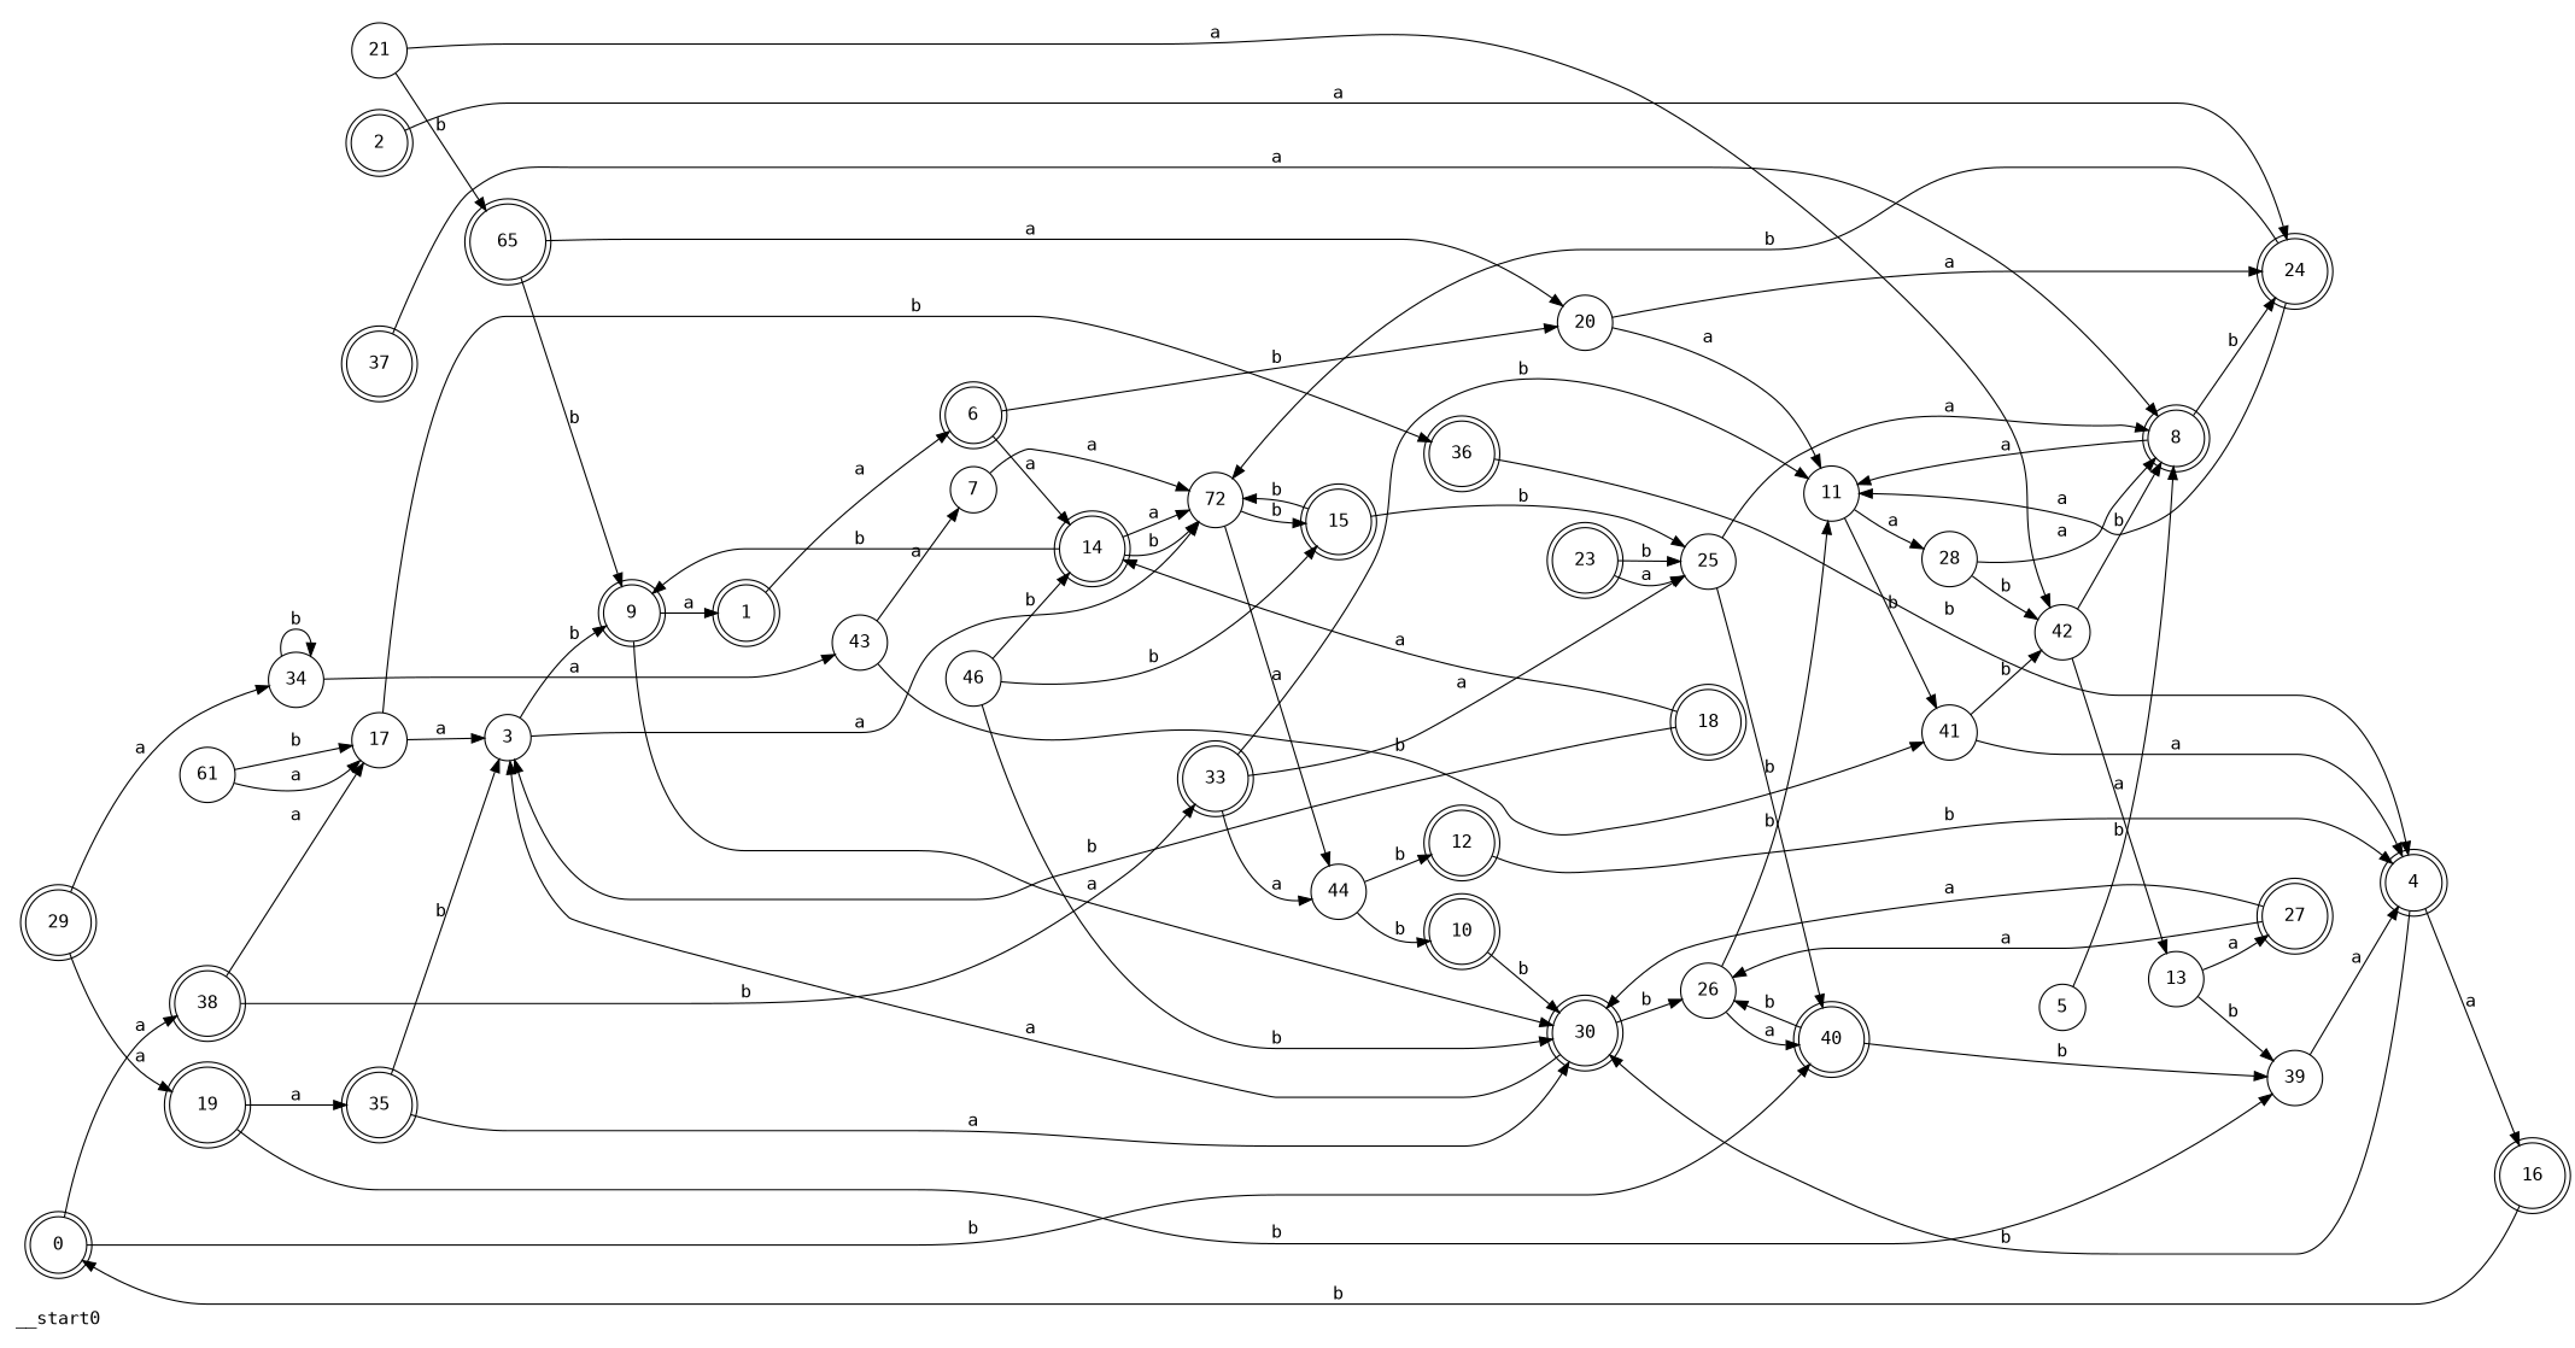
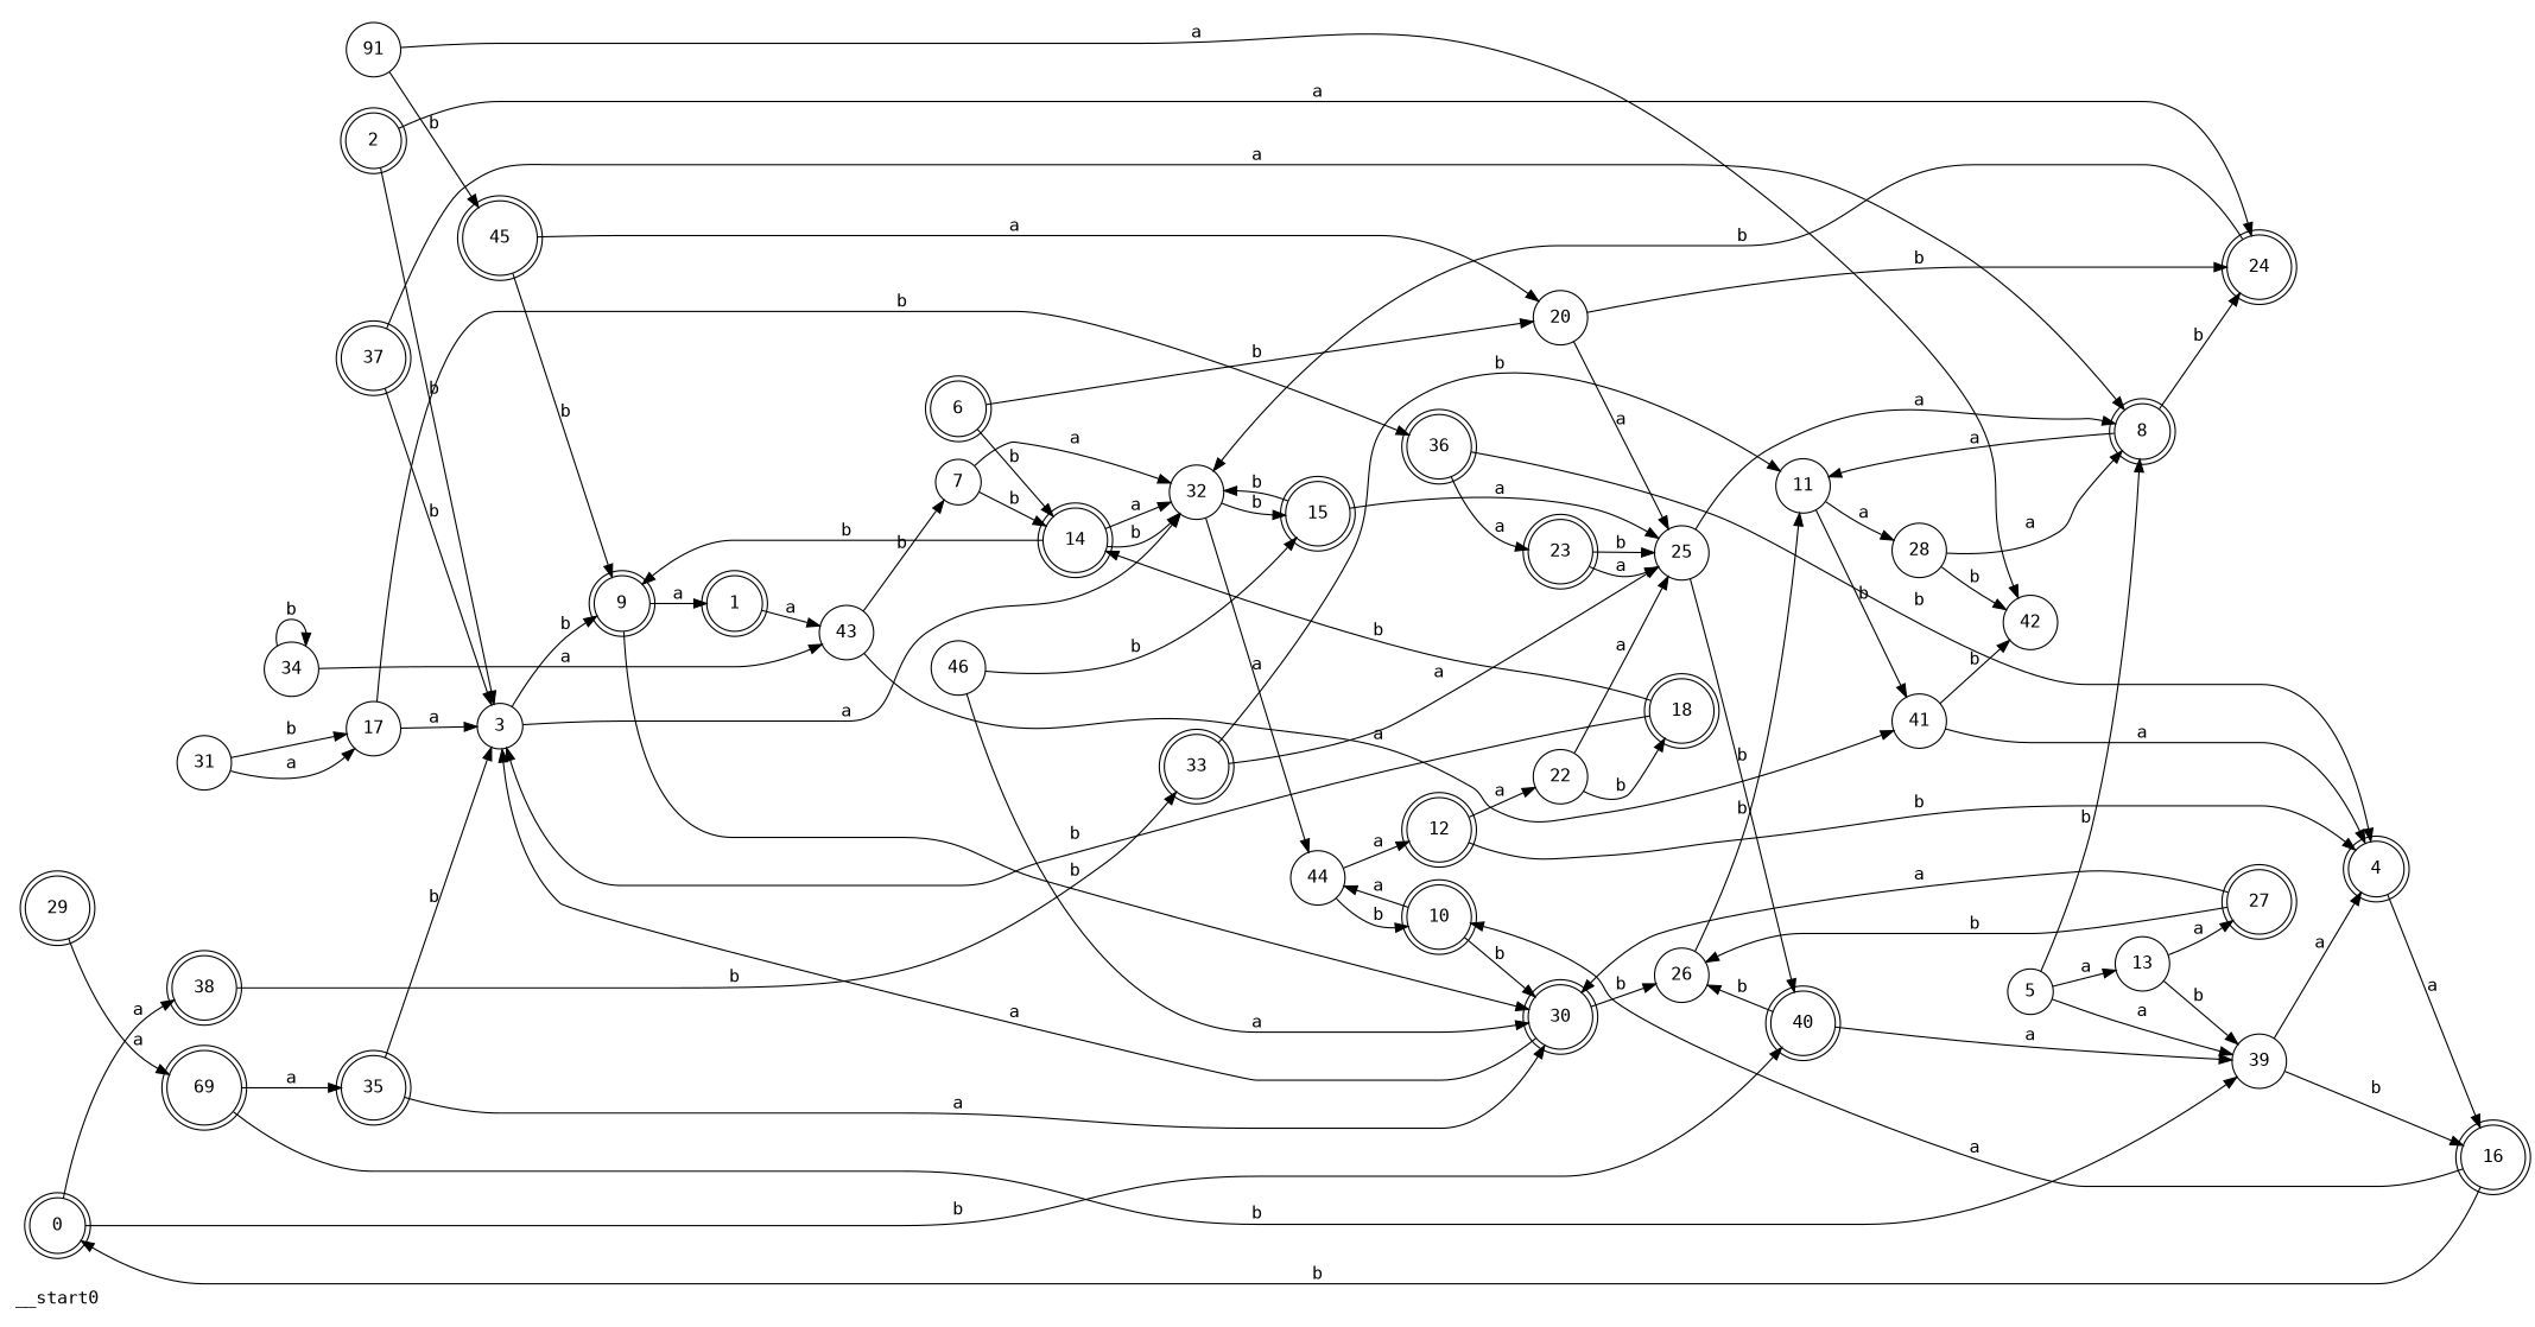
  digraph {
    fontname="DejaVu Sans Mono"
    rankdir=LR
    node [fontname="DejaVu Sans Mono" shape=doublecircle color=black fillcolor=white style="rounded,filled"]
    edge [fontname="DejaVu Sans Mono"]
    __start0 [shape=none color="" fillcolor="" style=""]
    n2 [label=0]
    n3 [label=38]
    n4 [label=40]
    n5 [label=17 shape=circle style=filled]
    n6 [label=33]
    n7 [label=39 shape=circle style=filled]
    n8 [label=26 shape=circle style=filled]
    n9 [label=1]
    n10 [label=6]
    n11 [label=14]
    n12 [label=20 shape=circle style=filled]
    n13 [label=9]
    n14 [label=30]
    n15 [label=2]
    n16 [label=3 shape=circle style=filled]
    n17 [label=24]
-   n18 [label=72 shape=circle style=filled]
+   n18 [label=32 shape=circle style=filled]
    n19 [label=11 shape=circle style=filled]
    n20 [label=44 shape=circle style=filled]
    n21 [label=15]
    n22 [label=4]
    n23 [label=16]
    n24 [label=10]
    n25 [label=5 shape=circle style=filled]
    n26 [label=8]
    n27 [label=7 shape=circle style=filled]
    n28 [label=28 shape=circle style=filled]
    n29 [label=41 shape=circle style=filled]
    n30 [label=12]
    n31 [label=42 shape=circle style=filled]
+   n32 [label=22 shape=circle style=filled]
    n33 [label=25 shape=circle style=filled]
    n34 [label=18]
    n35 [label=13 shape=circle style=filled]
    n36 [label=27]
    n37 [label=36]
    n38 [label=23]
-   n39 [label=19]
+   n39 [label=69]
    n40 [label=35]
-   n41 [label=21 shape=circle style=filled]
-   n42 [label=65]
-   n43 [label=61 shape=circle style=filled]
+   n41 [label=91 shape=circle style=filled]
+   n42 [label=45]
+   n43 [label=31 shape=circle style=filled]
    n44 [label=29]
    n45 [label=34 shape=circle style=filled]
    n46 [label=43 shape=circle style=filled]
    n47 [label=37]
    n48 [label=46 shape=circle style=filled]
    n2 -> n3 [label=a]
    n2 -> n4 [label=b]
-   n3 -> n5 [label=a]
    n3 -> n6 [label=b]
-   n4 -> n7 [label=b]
+   n4 -> n7 [label=a]
    n4 -> n8 [label=b]
    n5 -> n16 [label=a]
    n5 -> n37 [label=b]
    n6 -> n19 [label=b]
    n6 -> n33 [label=a]
    n7 -> n22 [label=a]
-   n8 -> n4 [label=a]
+   n7 -> n23 [label=b]
    n8 -> n19 [label=b]
-   n9 -> n10 [label=a]
-   n10 -> n11 [label=a]
+   n9 -> n46 [label=a]
+   n10 -> n11 [label=b]
    n10 -> n12 [label=b]
    n11 -> n13 [label=b]
    n11 -> n18 [label=a]
    n11 -> n18 [label=b]
-   n12 -> n17 [label=a]
-   n12 -> n19 [label=a]
+   n12 -> n17 [label=b]
+   n12 -> n33 [label=a]
    n13 -> n9 [label=a]
-   n13 -> n14 [label=a]
+   n13 -> n14 [label=b]
    n14 -> n8 [label=b]
    n14 -> n16 [label=a]
+   n15 -> n16 [label=b]
    n15 -> n17 [label=a]
    n16 -> n13 [label=b]
    n16 -> n18 [label=a]
    n17 -> n18 [label=b]
-   n17 -> n19 [label=a]
    n18 -> n20 [label=a]
    n18 -> n21 [label=b]
    n19 -> n28 [label=a]
    n19 -> n29 [label=b]
    n20 -> n24 [label=b]
-   n20 -> n30 [label=b]
+   n20 -> n30 [label=a]
    n21 -> n18 [label=b]
-   n21 -> n33 [label=b]
-   n22 -> n14 [label=b]
+   n21 -> n33 [label=a]
    n22 -> n23 [label=a]
    n23 -> n2 [label=b]
+   n23 -> n24 [label=a]
    n24 -> n14 [label=b]
-   n6 -> n20 [label=a]
+   n24 -> n20 [label=a]
+   n25 -> n7 [label=a]
    n25 -> n26 [label=b]
    n26 -> n17 [label=b]
    n26 -> n19 [label=a]
-   n48 -> n11 [label=b]
+   n27 -> n11 [label=b]
    n27 -> n18 [label=a]
    n28 -> n26 [label=a]
    n28 -> n31 [label=b]
    n29 -> n22 [label=a]
    n29 -> n31 [label=b]
    n30 -> n22 [label=b]
-   n31 -> n26 [label=b]
-   n31 -> n35 [label=a]
+   n30 -> n32 [label=a]
+   n25 -> n35 [label=a]
+   n32 -> n33 [label=a]
+   n32 -> n34 [label=b]
    n33 -> n4 [label=b]
    n33 -> n26 [label=a]
-   n34 -> n11 [label=a]
+   n34 -> n11 [label=b]
    n34 -> n16 [label=b]
    n35 -> n7 [label=b]
    n35 -> n36 [label=a]
-   n36 -> n8 [label=a]
+   n36 -> n8 [label=b]
    n36 -> n14 [label=a]
    n37 -> n22 [label=b]
+   n37 -> n38 [label=a]
    n38 -> n33 [label=a]
    n38 -> n33 [label=b]
    n39 -> n7 [label=b]
    n39 -> n40 [label=a]
    n40 -> n14 [label=a]
    n40 -> n16 [label=b]
    n41 -> n31 [label=a]
    n41 -> n42 [label=b]
    n42 -> n12 [label=a]
    n42 -> n13 [label=b]
    n43 -> n5 [label=a]
    n43 -> n5 [label=b]
    n44 -> n39 [label=a]
-   n44 -> n45 [label=a]
    n45 -> n45 [label=b]
    n45 -> n46 [label=a]
-   n46 -> n27 [label=a]
-   n46 -> n29 [label=b]
+   n46 -> n27 [label=b]
+   n46 -> n29 [label=a]
+   n47 -> n16 [label=b]
    n47 -> n26 [label=a]
-   n48 -> n14 [label=b]
+   n48 -> n14 [label=a]
    n48 -> n21 [label=b]
  }
